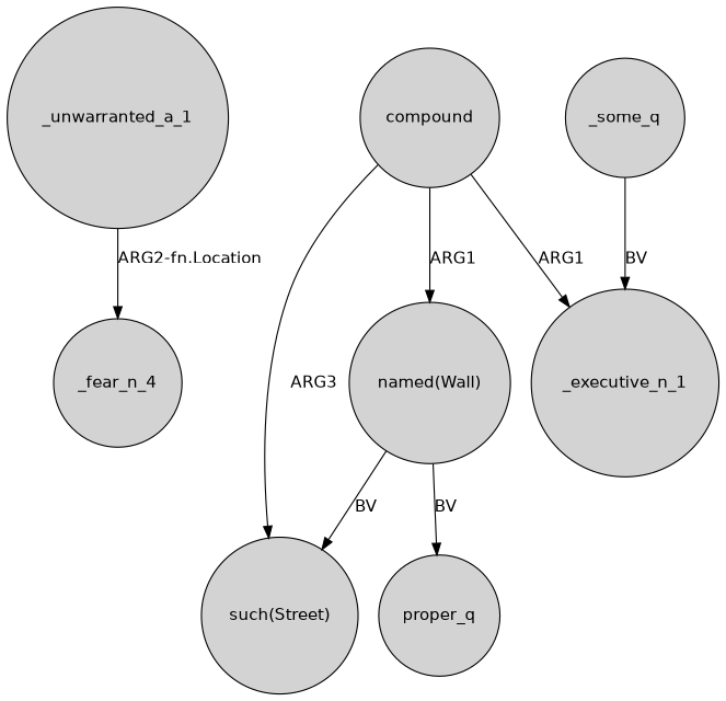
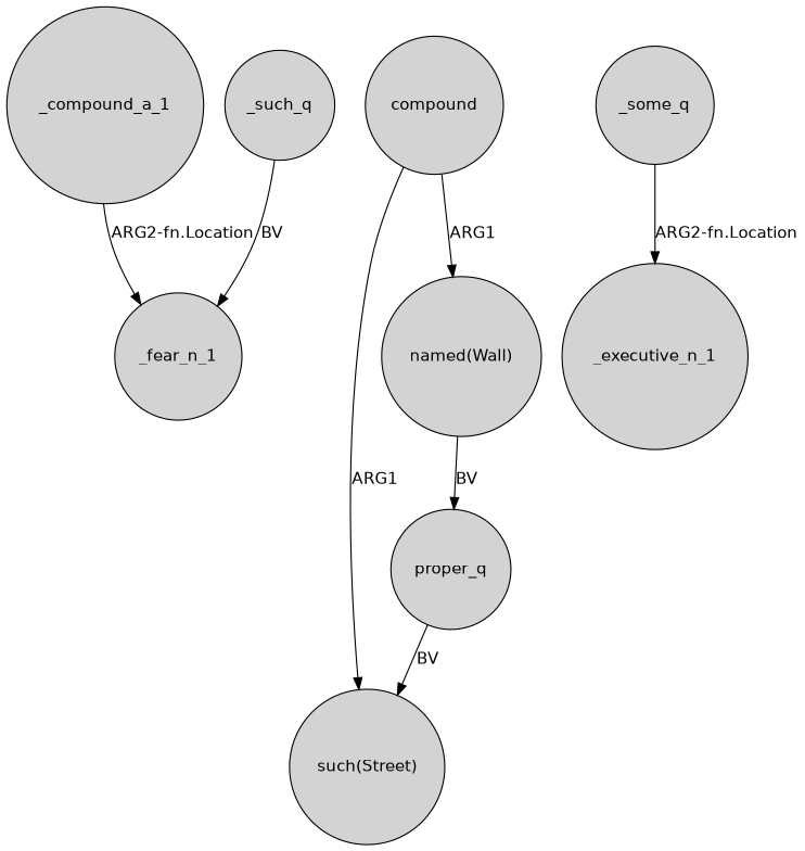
  digraph {
    fontname="DejaVu Sans"
    node [fontname="DejaVu Sans" shape=circle style=filled]
    edge [fontname="DejaVu Sans"]
-   _unwarranted_a_1
-   _fear_n_1 [label=_fear_n_4]
+   _unwarranted_a_1 [label=_compound_a_1]
+   _fear_n_1
    compound
    _executive_n_1
    n5 [label="such(Street)"]
    "named(Wall)"
    proper_q
    _some_q
+   _such_q
    _unwarranted_a_1 -> _fear_n_1 [label="ARG2-fn.Location"]
-   compound -> _executive_n_1 [label=ARG1]
-   compound -> n5 [label=ARG3]
+   compound -> n5 [label=ARG1]
    compound -> "named(Wall)" [label=ARG1]
    "named(Wall)" -> proper_q [label=BV]
-   "named(Wall)" -> n5 [label=BV]
-   _some_q -> _executive_n_1 [label=BV]
+   proper_q -> n5 [label=BV]
+   _some_q -> _executive_n_1 [label="ARG2-fn.Location"]
+   _such_q -> _fear_n_1 [label=BV]
  }
